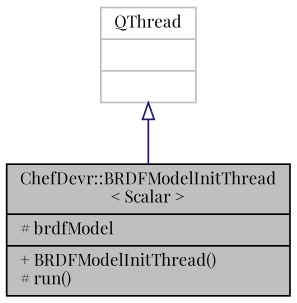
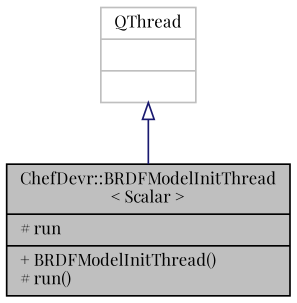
  digraph {
    fontname="Playfair Display"
    node [fontname="Playfair Display" fontsize=10 shape=record style=filled]
-   n1 [color=black fillcolor=grey75 fontcolor=black height=0.2 label="{ChefDevr::BRDFModelInitThread\l\< Scalar \>\n|# brdfModel\l|+ BRDFModelInitThread()\l# run()\l}" width=0.4]
+   n1 [color=black fillcolor=grey75 fontcolor=black height=0.2 label="{ChefDevr::BRDFModelInitThread\l\< Scalar \>\n|# run\l|+ BRDFModelInitThread()\l# run()\l}" width=0.4]
    n2 [color=grey75 fillcolor=white height=0.2 label="{QThread\n||}" width=0.4]
    n2 -> n1 [arrowtail=onormal color=midnightblue dir=back fontname="Playfair Display" fontsize=10 labelfontname=FreeSans labelfontsize=10 style=solid]
  }
